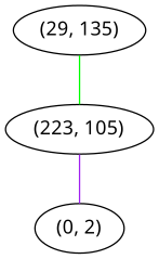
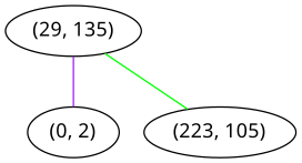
  graph {
    fontname="Noto Sans"
    node [fontname="Noto Sans"]
    edge [fontname="Noto Sans"]
    n1 [label="(0, 2)"]
    "(29, 135)"
    "(223, 105)"
-   "(223, 105)" -- n1 [color=purple weight=4]
+   "(29, 135)" -- n1 [color=purple weight=4]
    "(29, 135)" -- "(223, 105)" [color=green weight=2]
  }
